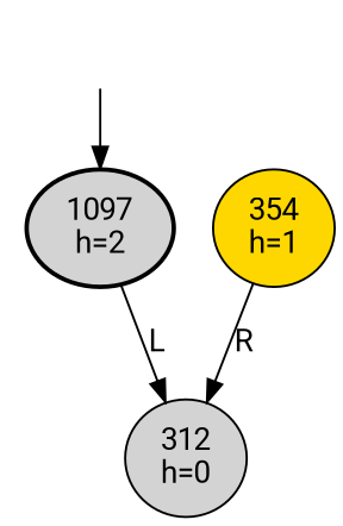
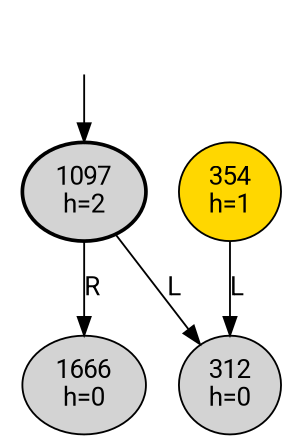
  digraph {
    fontname=Roboto
    node [fontname=Roboto style=filled fillcolor=lightgrey]
    edge [fontname=Roboto]
    Dummy [style=invis fillcolor=""]
    n2 [label="1097\nh=2" penwidth=2]
+   n3 [label="1666\nh=0"]
    n4 [label="312\nh=0"]
    n5 [fillcolor=gold label="354\nh=1"]
    Dummy -> n2
+   n2 -> n3 [label=R]
    n2 -> n4 [label=L]
-   n5 -> n4 [label=R]
+   n5 -> n4 [label=L]
  }
